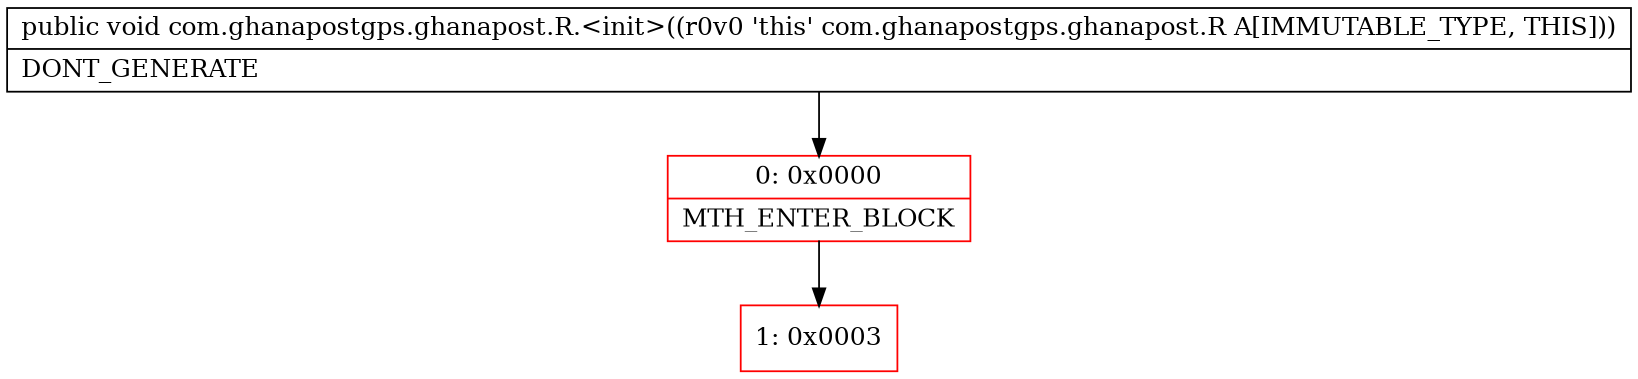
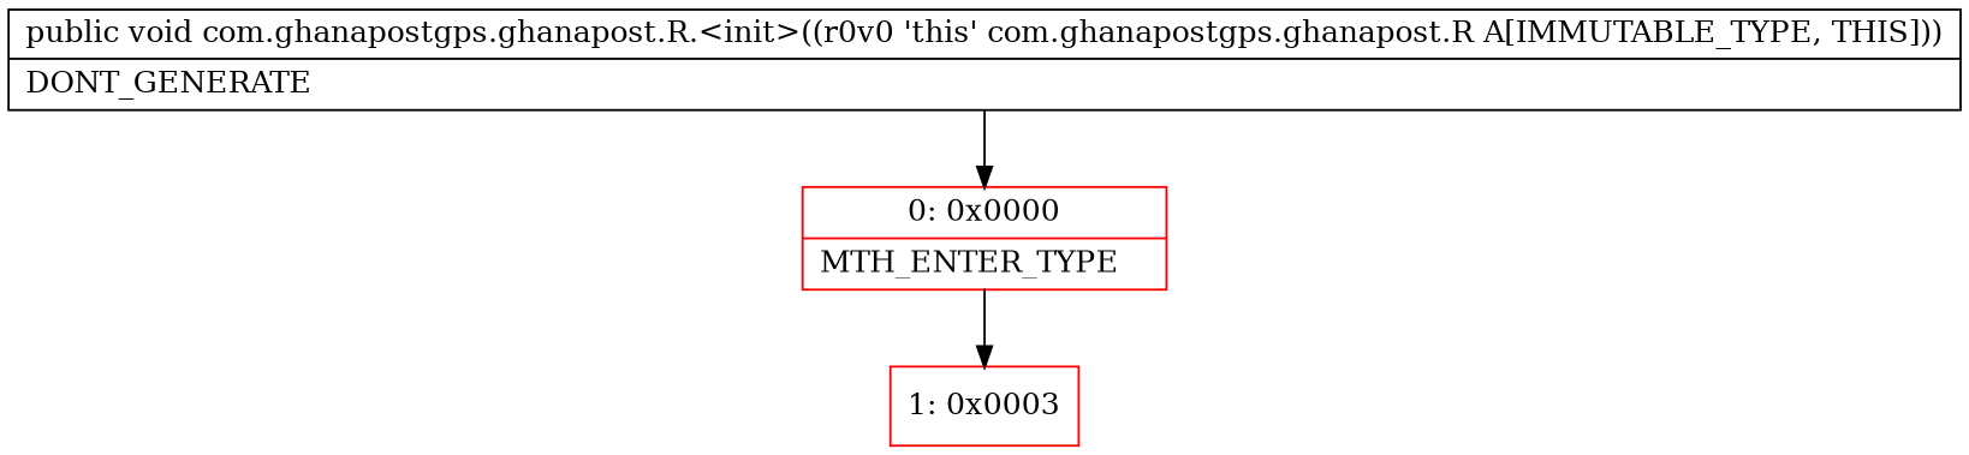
  digraph {
    node [color=red shape=record]
-   n1 [label="{0\:\ 0x0000|MTH_ENTER_BLOCK\l}"]
+   n1 [label="{0\:\ 0x0000|MTH_ENTER_TYPE\l}"]
    n2 [label="{1\:\ 0x0003}"]
    n3 [label="{public void com.ghanapostgps.ghanapost.R.\<init\>((r0v0 'this' com.ghanapostgps.ghanapost.R A[IMMUTABLE_TYPE, THIS]))  | DONT_GENERATE\l}" color=""]
    subgraph cluster_1 {
      label="R(0)"
    }
    n1 -> n2
    n3 -> n1
  }
